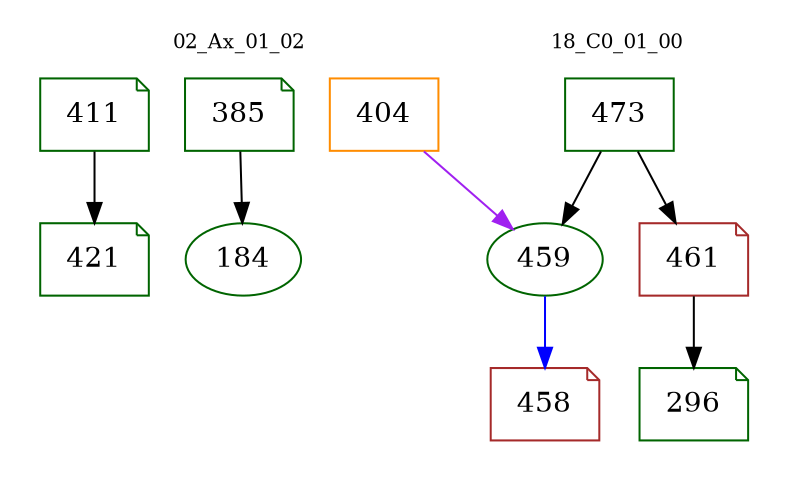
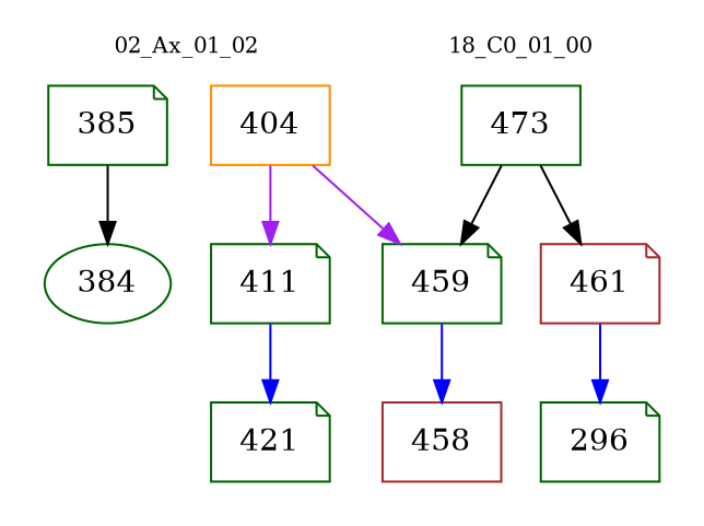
  digraph {
    node [color=darkgreen shape=note]
    edge [color=black]
    n1 [color=darkorange label=404 shape=box]
    n2 [label=385]
    n3 [label=411]
-   n4 [label=184 shape=ellipse]
+   n4 [label=384 shape=ellipse]
    n5 [label=421]
    n6 [label=473 shape=box]
-   n7 [label=459 shape=ellipse]
+   n7 [label=459]
    n8 [color=brown label=461]
-   n9 [color=brown label=458]
+   n9 [color=brown label=458 shape=box]
    n10 [label=296]
    subgraph cluster_1 {
      color=white
      fontsize=10
      label="02_Ax_01_02"
      n1
      n2
      n3
      n4
      n5
    }
    subgraph cluster_2 {
      color=white
      fontsize=10
      label="18_C0_01_00"
      n6
      n7
      n8
      n9
      n10
    }
+   n1 -> n3 [color=purple]
    n1 -> n7 [color=purple]
    n2 -> n4
-   n3 -> n5
+   n3 -> n5 [color=blue]
    n6 -> n7
    n6 -> n8
    n7 -> n9 [color=blue]
-   n8 -> n10
+   n8 -> n10 [color=blue]
  }
